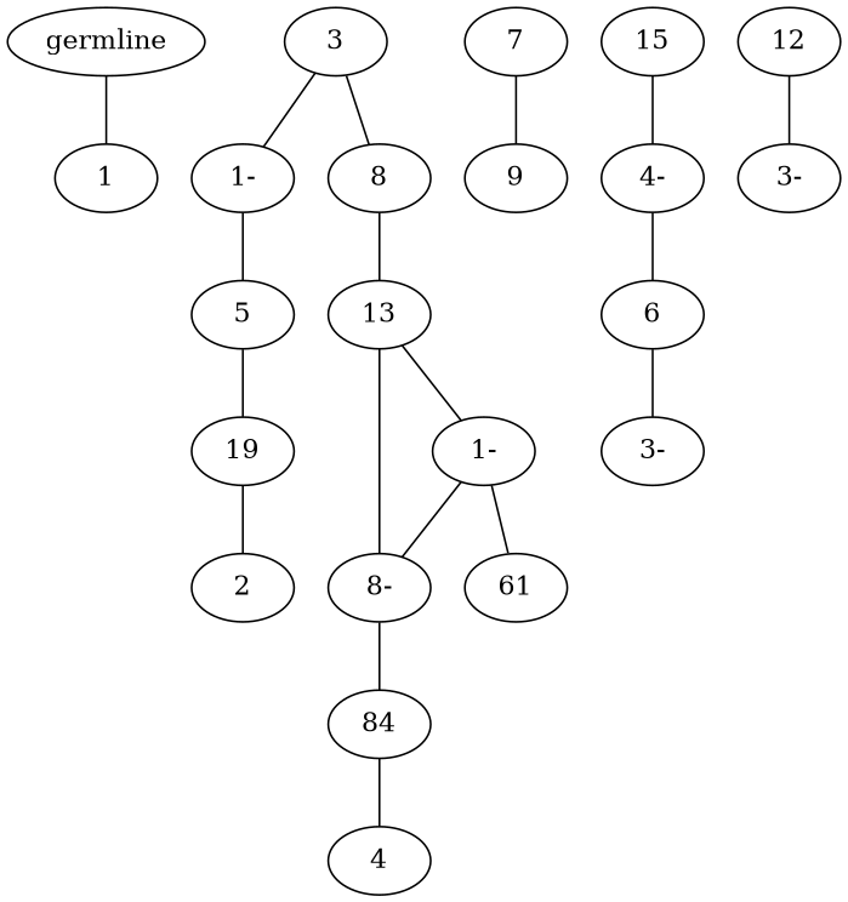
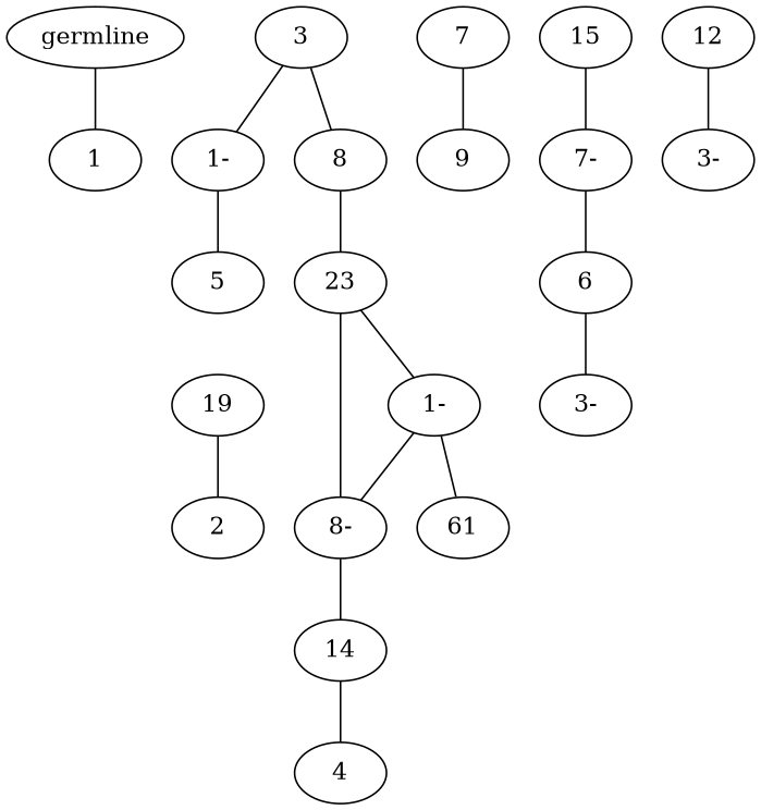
  graph {
    n1 [label=germline]
    n2 [label=1]
    n3 [label=3]
    n4 [label="1-"]
    n5 [label=8]
    n6 [label=5]
-   n7 [label=13]
+   n7 [label=23]
    n8 [label=19]
    n9 [label=2]
-   n10 [label=84]
+   n10 [label=14]
    n11 [label=4]
    n12 [label="1-"]
    n13 [label="8-"]
    n14 [label=61]
    n15 [label=7]
    n16 [label=9]
    n17 [label=15]
-   n18 [label="4-"]
+   n18 [label="7-"]
    n19 [label=12]
    n20 [label="3-"]
    n21 [label=6]
    n22 [label="3-"]
    n1 -- n2
    n3 -- n4
    n3 -- n5
    n4 -- n6
    n5 -- n7
-   n6 -- n8
    n7 -- n12
    n7 -- n13
    n8 -- n9
    n10 -- n11
    n12 -- n13
    n12 -- n14
    n13 -- n10
    n15 -- n16
    n17 -- n18
    n18 -- n21
    n19 -- n20
    n21 -- n22
  }
